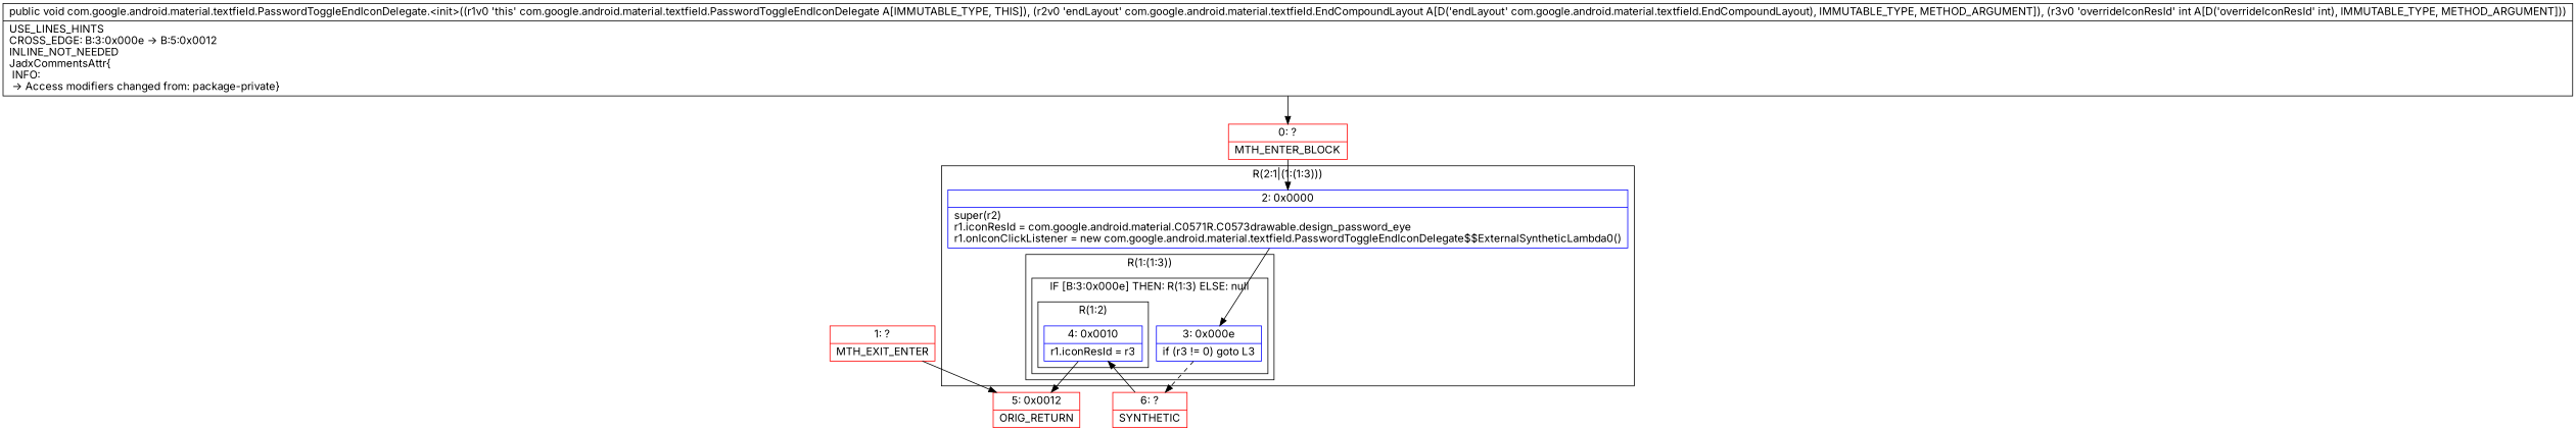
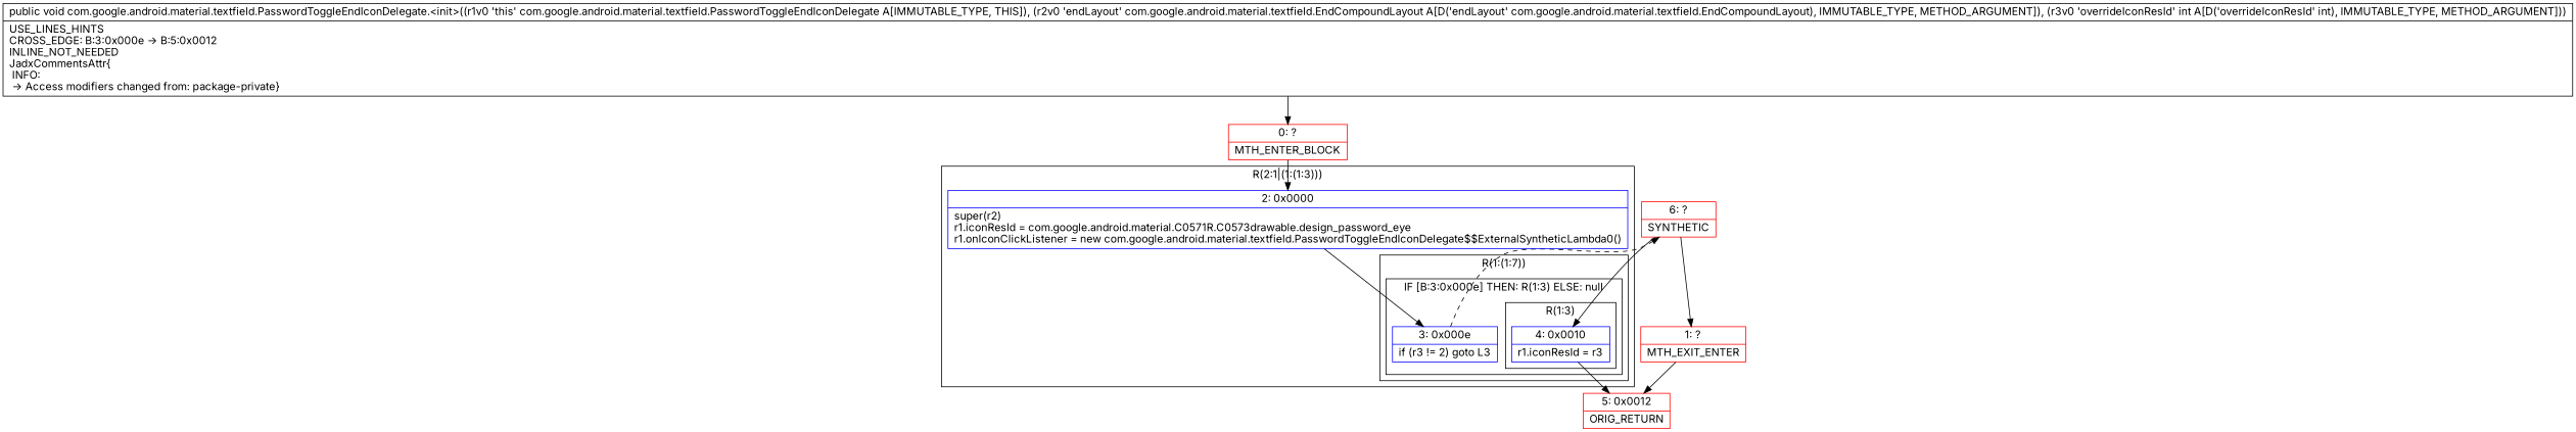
  digraph {
    fontname=Inter
    node [color=red fontname=Inter shape=record]
    edge [fontname=Inter]
    n1 [color=blue label="{4\:\ 0x0010|r1.iconResId = r3\l}"]
-   n2 [color=blue label="{3\:\ 0x000e|if (r3 != 0) goto L3\l}"]
+   n2 [color=blue label="{3\:\ 0x000e|if (r3 != 2) goto L3\l}"]
    n3 [color=blue label="{2\:\ 0x0000|super(r2)\lr1.iconResId = com.google.android.material.C0571R.C0573drawable.design_password_eye\lr1.onIconClickListener = new com.google.android.material.textfield.PasswordToggleEndIconDelegate$$ExternalSyntheticLambda0()\l}"]
    n4 [label="{5\:\ 0x0012|ORIG_RETURN\l}"]
    n5 [label="{6\:\ ?|SYNTHETIC\l}"]
    n6 [label="{1\:\ ?|MTH_EXIT_ENTER\l}"]
    n7 [label="{0\:\ ?|MTH_ENTER_BLOCK\l}"]
    n8 [label="{public void com.google.android.material.textfield.PasswordToggleEndIconDelegate.\<init\>((r1v0 'this' com.google.android.material.textfield.PasswordToggleEndIconDelegate A[IMMUTABLE_TYPE, THIS]), (r2v0 'endLayout' com.google.android.material.textfield.EndCompoundLayout A[D('endLayout' com.google.android.material.textfield.EndCompoundLayout), IMMUTABLE_TYPE, METHOD_ARGUMENT]), (r3v0 'overrideIconResId' int A[D('overrideIconResId' int), IMMUTABLE_TYPE, METHOD_ARGUMENT]))  | USE_LINES_HINTS\lCROSS_EDGE: B:3:0x000e \-\> B:5:0x0012\lINLINE_NOT_NEEDED\lJadxCommentsAttr\{\l INFO: \l \-\> Access modifiers changed from: package\-private\}\l}" color=""]
    subgraph cluster_1 {
      label="R(2:1|(1:(1:3)))"
      n3
      subgraph cluster_2 {
-       label="R(1:(1:3))"
+       label="R(1:(1:7))"
        subgraph cluster_3 {
          label="IF [B:3:0x000e] THEN: R(1:3) ELSE: null"
          n2
          subgraph cluster_4 {
-           label="R(1:2)"
+           label="R(1:3)"
            n1
          }
        }
      }
    }
    n1 -> n4
    n2 -> n5 [style=dashed]
    n3 -> n2
    n5 -> n1
+   n5 -> n6
    n6 -> n4
    n7 -> n3
    n8 -> n7
  }
